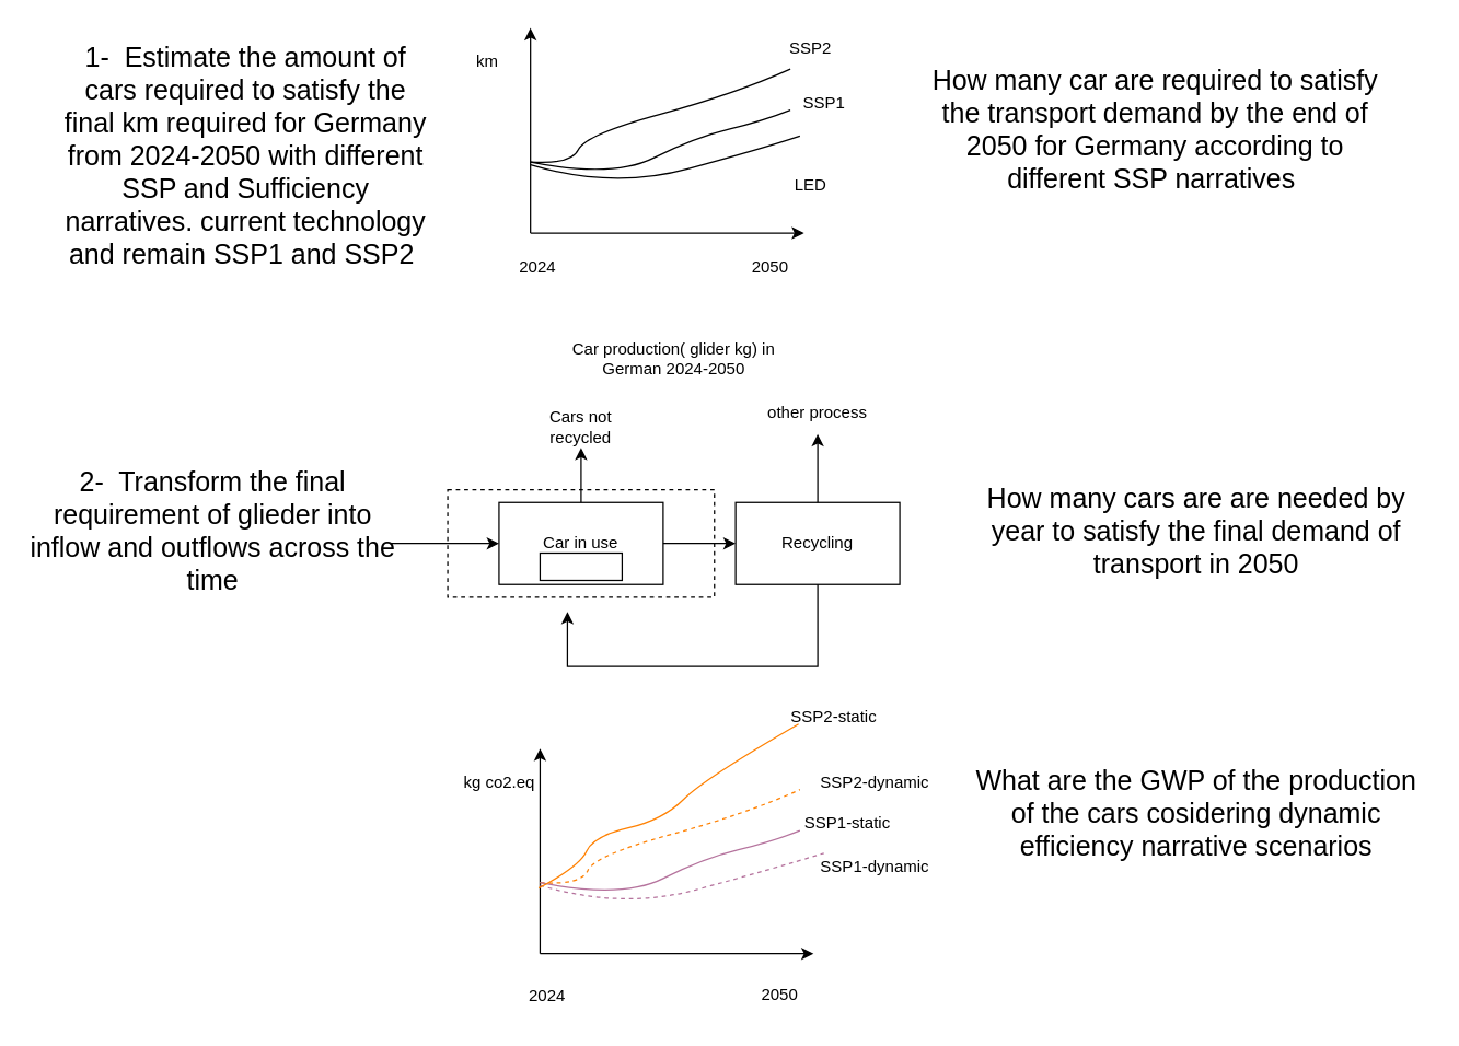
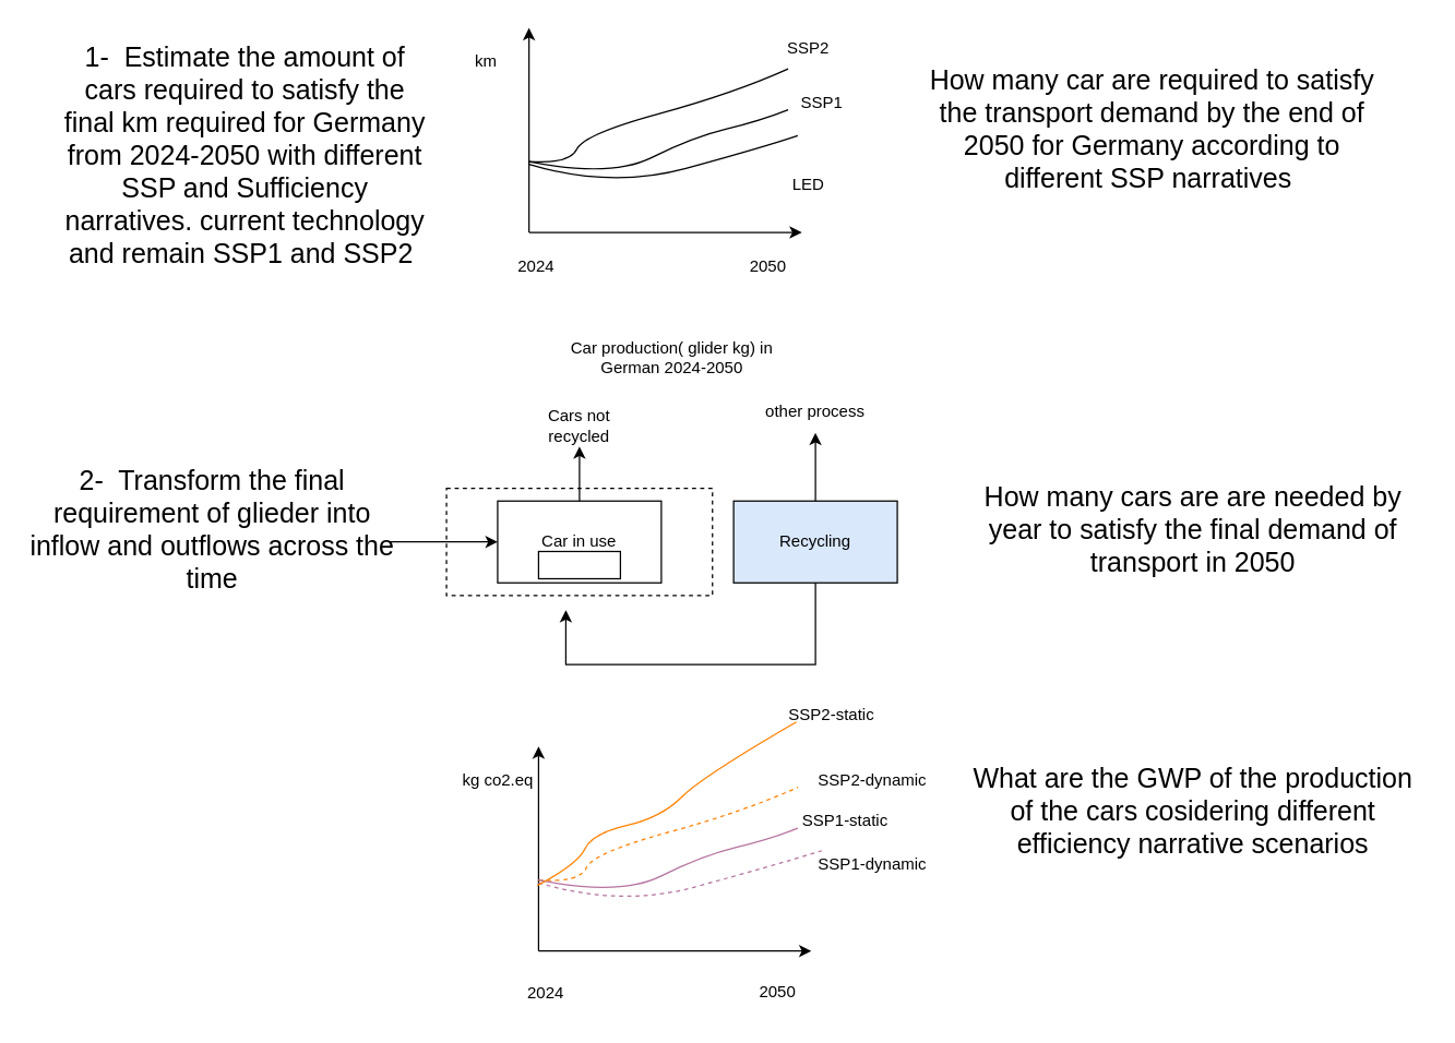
  <mxCell id="0" />
  <mxCell id="1" parent="0" />
  <mxCell id="2" value="Car in use" style="rounded=0;whiteSpace=wrap;html=1;" vertex="1" parent="1"><mxGeometry x="364" y="367" width="120" height="60" as="geometry" /></mxCell>
- <mxCell id="3" value="Recycling" style="rounded=0;whiteSpace=wrap;html=1;" vertex="1" parent="1"><mxGeometry x="537" y="367" width="120" height="60" as="geometry" /></mxCell>
- <mxCell id="4" value="" style="endArrow=classic;html=1;rounded=0;entryX=0;entryY=0.5;entryDx=0;entryDy=0;exitX=1;exitY=0.5;exitDx=0;exitDy=0;" edge="1" parent="1" source="2" target="3"><mxGeometry width="50" height="50" relative="1" as="geometry"><mxPoint x="454" y="367" as="sourcePoint" /><mxPoint x="504" y="317" as="targetPoint" /></mxGeometry></mxCell>
+ <mxCell id="3" value="Recycling" style="rounded=0;whiteSpace=wrap;html=1;fillColor=#dae8fc;" vertex="1" parent="1"><mxGeometry x="537" y="367" width="120" height="60" as="geometry" /></mxCell>
  <mxCell id="5" value="" style="rounded=0;whiteSpace=wrap;html=1;" vertex="1" parent="1"><mxGeometry x="394" y="404" width="60" height="20" as="geometry" /></mxCell>
  <mxCell id="6" value="" style="endArrow=classic;html=1;rounded=0;exitX=0.5;exitY=0;exitDx=0;exitDy=0;" edge="1" parent="1" source="3"><mxGeometry width="50" height="50" relative="1" as="geometry"><mxPoint x="427" y="367" as="sourcePoint" /><mxPoint x="597" y="317" as="targetPoint" /></mxGeometry></mxCell>
  <mxCell id="7" value="" style="rounded=0;whiteSpace=wrap;html=1;dashed=1;fillColor=none;" vertex="1" parent="1"><mxGeometry x="326.5" y="357.63" width="195" height="78.75" as="geometry" /></mxCell>
  <mxCell id="8" value="Car production( glider kg) in German 2024-2050" style="text;html=1;strokeColor=none;fillColor=none;align=center;verticalAlign=middle;whiteSpace=wrap;rounded=0;dashed=1;" vertex="1" parent="1"><mxGeometry x="402" y="247" width="180" height="30" as="geometry" /></mxCell>
  <mxCell id="9" value="" style="endArrow=classic;html=1;rounded=0;entryX=0;entryY=0.5;entryDx=0;entryDy=0;" edge="1" parent="1" target="2"><mxGeometry width="50" height="50" relative="1" as="geometry"><mxPoint x="284" y="397" as="sourcePoint" /><mxPoint x="534" y="277" as="targetPoint" /></mxGeometry></mxCell>
  <mxCell id="10" value="" style="endArrow=classic;html=1;rounded=0;exitX=0.5;exitY=0;exitDx=0;exitDy=0;" edge="1" parent="1" source="2"><mxGeometry x="0.429" y="40" width="50" height="50" relative="1" as="geometry"><mxPoint x="423.5" y="337" as="sourcePoint" /><mxPoint x="424" y="327" as="targetPoint" /><mxPoint as="offset" /></mxGeometry></mxCell>
  <mxCell id="11" value="Cars not recycled" style="text;html=1;strokeColor=none;fillColor=none;align=center;verticalAlign=middle;whiteSpace=wrap;rounded=0;dashed=1;" vertex="1" parent="1"><mxGeometry x="379" y="297" width="90" height="30" as="geometry" /></mxCell>
  <mxCell id="12" value="other process" style="text;html=1;strokeColor=none;fillColor=none;align=center;verticalAlign=middle;whiteSpace=wrap;rounded=0;dashed=1;" vertex="1" parent="1"><mxGeometry x="552" y="287" width="90" height="30" as="geometry" /></mxCell>
  <mxCell id="13" value="" style="endArrow=classic;html=1;rounded=0;exitX=0.5;exitY=1;exitDx=0;exitDy=0;" edge="1" parent="1" source="3"><mxGeometry width="50" height="50" relative="1" as="geometry"><mxPoint x="454" y="337" as="sourcePoint" /><mxPoint x="414" y="447" as="targetPoint" /><Array as="points"><mxPoint x="597" y="487" /><mxPoint x="414" y="487" /></Array></mxGeometry></mxCell>
  <mxCell id="14" value="" style="endArrow=classic;html=1;rounded=0;" edge="1" parent="1"><mxGeometry width="50" height="50" relative="1" as="geometry"><mxPoint x="387" y="170" as="sourcePoint" /><mxPoint x="387" y="20" as="targetPoint" /></mxGeometry></mxCell>
  <mxCell id="15" value="" style="endArrow=classic;html=1;rounded=0;" edge="1" parent="1"><mxGeometry width="50" height="50" relative="1" as="geometry"><mxPoint x="387" y="170" as="sourcePoint" /><mxPoint x="587" y="170" as="targetPoint" /></mxGeometry></mxCell>
  <mxCell id="16" value="" style="curved=1;endArrow=none;html=1;rounded=0;strokeColor=default;endFill=0;" edge="1" parent="1"><mxGeometry width="50" height="50" relative="1" as="geometry"><mxPoint x="387" y="118" as="sourcePoint" /><mxPoint x="577" y="50" as="targetPoint" /><Array as="points"><mxPoint x="417" y="120" /><mxPoint x="427" y="98" /><mxPoint x="537" y="68" /></Array></mxGeometry></mxCell>
  <mxCell id="17" value="" style="curved=1;endArrow=none;html=1;rounded=0;strokeColor=default;endFill=0;" edge="1" parent="1"><mxGeometry width="50" height="50" relative="1" as="geometry"><mxPoint x="387" y="118" as="sourcePoint" /><mxPoint x="577" y="80" as="targetPoint" /><Array as="points"><mxPoint x="447" y="130" /><mxPoint x="507" y="100" /><mxPoint x="557" y="88" /></Array></mxGeometry></mxCell>
  <mxCell id="18" value="" style="curved=1;endArrow=none;html=1;rounded=0;strokeColor=default;endFill=0;" edge="1" parent="1"><mxGeometry width="50" height="50" relative="1" as="geometry"><mxPoint x="387" y="120" as="sourcePoint" /><mxPoint x="584" y="99" as="targetPoint" /><Array as="points"><mxPoint x="447" y="138" /><mxPoint x="557" y="108" /></Array></mxGeometry></mxCell>
  <mxCell id="19" value="SSP2" style="text;html=1;strokeColor=none;fillColor=none;align=center;verticalAlign=middle;whiteSpace=wrap;rounded=0;dashed=1;" vertex="1" parent="1"><mxGeometry x="547" y="20" width="90" height="30" as="geometry" /></mxCell>
  <mxCell id="20" value="SSP1" style="text;html=1;strokeColor=none;fillColor=none;align=center;verticalAlign=middle;whiteSpace=wrap;rounded=0;dashed=1;" vertex="1" parent="1"><mxGeometry x="557" y="60" width="90" height="30" as="geometry" /></mxCell>
  <mxCell id="21" value="LED" style="text;html=1;strokeColor=none;fillColor=none;align=center;verticalAlign=middle;whiteSpace=wrap;rounded=0;dashed=1;" vertex="1" parent="1"><mxGeometry x="547" y="120" width="90" height="30" as="geometry" /></mxCell>
  <mxCell id="22" value="km&amp;nbsp;" style="text;html=1;align=center;verticalAlign=middle;resizable=0;points=[];autosize=1;strokeColor=none;fillColor=none;" vertex="1" parent="1"><mxGeometry x="337" y="30" width="40" height="30" as="geometry" /></mxCell>
  <mxCell id="23" value="2024" style="text;html=1;align=center;verticalAlign=middle;resizable=0;points=[];autosize=1;strokeColor=none;fillColor=none;" vertex="1" parent="1"><mxGeometry x="367" y="180" width="50" height="30" as="geometry" /></mxCell>
  <mxCell id="24" value="2050" style="text;html=1;align=center;verticalAlign=middle;resizable=0;points=[];autosize=1;strokeColor=none;fillColor=none;" vertex="1" parent="1"><mxGeometry x="537" y="180" width="50" height="30" as="geometry" /></mxCell>
  <mxCell id="25" value="&lt;span style=&quot;font-size: 20px;&quot;&gt;1-&amp;nbsp; Estimate the amount of cars required to satisfy the final km required for Germany from 2024-2050 with different SSP and Sufficiency narratives. current technology and remain SSP1 and SSP2&amp;nbsp;&lt;/span&gt;" style="text;html=1;strokeColor=none;fillColor=none;align=center;verticalAlign=middle;whiteSpace=wrap;rounded=0;dashed=1;" vertex="1" parent="1"><mxGeometry x="44" y="72" width="270" height="81" as="geometry" /></mxCell>
  <mxCell id="26" value="&lt;span style=&quot;font-size: 20px;&quot;&gt;2-&amp;nbsp; Transform the final requirement of glieder into inflow and outflows across the time&lt;/span&gt;" style="text;html=1;strokeColor=none;fillColor=none;align=center;verticalAlign=middle;whiteSpace=wrap;rounded=0;dashed=1;" vertex="1" parent="1"><mxGeometry x="20" y="346" width="270" height="81" as="geometry" /></mxCell>
  <mxCell id="27" value="" style="endArrow=classic;html=1;rounded=0;" edge="1" parent="1"><mxGeometry width="50" height="50" relative="1" as="geometry"><mxPoint x="394" y="697" as="sourcePoint" /><mxPoint x="394" y="547" as="targetPoint" /></mxGeometry></mxCell>
  <mxCell id="28" value="" style="endArrow=classic;html=1;rounded=0;" edge="1" parent="1"><mxGeometry width="50" height="50" relative="1" as="geometry"><mxPoint x="394" y="697" as="sourcePoint" /><mxPoint x="594" y="697" as="targetPoint" /></mxGeometry></mxCell>
  <mxCell id="29" value="" style="curved=1;endArrow=none;html=1;rounded=0;strokeColor=#FF8000;endFill=0;dashed=1;" edge="1" parent="1"><mxGeometry width="50" height="50" relative="1" as="geometry"><mxPoint x="394" y="645" as="sourcePoint" /><mxPoint x="584" y="577" as="targetPoint" /><Array as="points"><mxPoint x="424" y="647" /><mxPoint x="434" y="625" /><mxPoint x="544" y="595" /></Array></mxGeometry></mxCell>
  <mxCell id="30" value="" style="curved=1;endArrow=none;html=1;rounded=0;strokeColor=#B5739D;endFill=0;" edge="1" parent="1"><mxGeometry width="50" height="50" relative="1" as="geometry"><mxPoint x="394" y="645" as="sourcePoint" /><mxPoint x="584" y="607" as="targetPoint" /><Array as="points"><mxPoint x="454" y="657" /><mxPoint x="514" y="627" /><mxPoint x="564" y="615" /></Array></mxGeometry></mxCell>
  <mxCell id="31" value="" style="curved=1;endArrow=none;html=1;rounded=0;strokeColor=#B5739D;endFill=0;entryX=0.25;entryY=1;entryDx=0;entryDy=0;dashed=1;" edge="1" parent="1"><mxGeometry width="50" height="50" relative="1" as="geometry"><mxPoint x="394" y="647" as="sourcePoint" /><mxPoint x="601.5" y="623.5" as="targetPoint" /><Array as="points"><mxPoint x="454" y="665" /><mxPoint x="564" y="635" /></Array></mxGeometry></mxCell>
  <mxCell id="32" value="SSP2-dynamic" style="text;html=1;strokeColor=none;fillColor=none;align=center;verticalAlign=middle;whiteSpace=wrap;rounded=0;dashed=1;" vertex="1" parent="1"><mxGeometry x="594" y="557" width="90" height="30" as="geometry" /></mxCell>
  <mxCell id="33" value="kg co2.eq" style="text;html=1;align=center;verticalAlign=middle;resizable=0;points=[];autosize=1;strokeColor=none;fillColor=none;" vertex="1" parent="1"><mxGeometry x="324" y="557" width="80" height="30" as="geometry" /></mxCell>
  <mxCell id="34" value="2024" style="text;html=1;align=center;verticalAlign=middle;resizable=0;points=[];autosize=1;strokeColor=none;fillColor=none;" vertex="1" parent="1"><mxGeometry x="374" y="713" width="50" height="30" as="geometry" /></mxCell>
  <mxCell id="35" value="2050" style="text;html=1;align=center;verticalAlign=middle;resizable=0;points=[];autosize=1;strokeColor=none;fillColor=none;" vertex="1" parent="1"><mxGeometry x="544" y="712" width="50" height="30" as="geometry" /></mxCell>
  <mxCell id="36" value="" style="curved=1;endArrow=none;html=1;rounded=0;strokeColor=#FF8000;endFill=0;" edge="1" parent="1"><mxGeometry width="50" height="50" relative="1" as="geometry"><mxPoint x="393" y="649" as="sourcePoint" /><mxPoint x="583" y="529" as="targetPoint" /><Array as="points"><mxPoint x="423" y="633" /><mxPoint x="433" y="611" /><mxPoint x="484" y="599" /><mxPoint x="514" y="569" /></Array></mxGeometry></mxCell>
  <mxCell id="37" value="SSP2-static" style="text;html=1;strokeColor=none;fillColor=none;align=center;verticalAlign=middle;whiteSpace=wrap;rounded=0;dashed=1;" vertex="1" parent="1"><mxGeometry x="564" y="509" width="90" height="30" as="geometry" /></mxCell>
  <mxCell id="38" value="SSP1-dynamic" style="text;html=1;strokeColor=none;fillColor=none;align=center;verticalAlign=middle;whiteSpace=wrap;rounded=0;dashed=1;" vertex="1" parent="1"><mxGeometry x="594" y="619" width="90" height="30" as="geometry" /></mxCell>
  <mxCell id="39" value="SSP1-static" style="text;html=1;strokeColor=none;fillColor=none;align=center;verticalAlign=middle;whiteSpace=wrap;rounded=0;dashed=1;" vertex="1" parent="1"><mxGeometry x="574" y="587" width="90" height="30" as="geometry" /></mxCell>
  <mxCell id="40" value="How many car are required to satisfy the transport demand by the end of 2050 for Germany according to different SSP narratives&amp;nbsp;" style="text;html=1;strokeColor=none;fillColor=none;align=center;verticalAlign=middle;whiteSpace=wrap;rounded=0;dashed=1;fontSize=20;" vertex="1" parent="1"><mxGeometry x="674" y="79" width="340" height="30" as="geometry" /></mxCell>
  <mxCell id="41" value="How many cars are are needed by year to satisfy the final demand of transport in 2050" style="text;html=1;strokeColor=none;fillColor=none;align=center;verticalAlign=middle;whiteSpace=wrap;rounded=0;dashed=1;fontSize=20;" vertex="1" parent="1"><mxGeometry x="704" y="371.5" width="340" height="30" as="geometry" /></mxCell>
- <mxCell id="42" value="What are the GWP of the production of the cars cosidering dynamic efficiency narrative scenarios" style="text;html=1;strokeColor=none;fillColor=none;align=center;verticalAlign=middle;whiteSpace=wrap;rounded=0;dashed=1;fontSize=20;" vertex="1" parent="1"><mxGeometry x="704" y="579" width="340" height="30" as="geometry" /></mxCell>
+ <mxCell id="42" value="What are the GWP of the production of the cars cosidering different efficiency narrative scenarios" style="text;html=1;strokeColor=none;fillColor=none;align=center;verticalAlign=middle;whiteSpace=wrap;rounded=0;dashed=1;fontSize=20;" vertex="1" parent="1"><mxGeometry x="704" y="579" width="340" height="30" as="geometry" /></mxCell>
